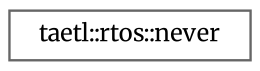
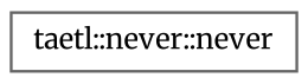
  digraph {
    rankdir=LR
    fontname=Merriweather
-   n1 [color=gray40 fillcolor=white fontname=Merriweather fontsize=10 height=0.2 label="taetl::rtos::never" shape=record style=filled width=0.4]
+   n1 [color=gray40 fillcolor=white fontname=Merriweather fontsize=10 height=0.2 label="taetl::never::never" shape=record style=filled width=0.4]
  }
